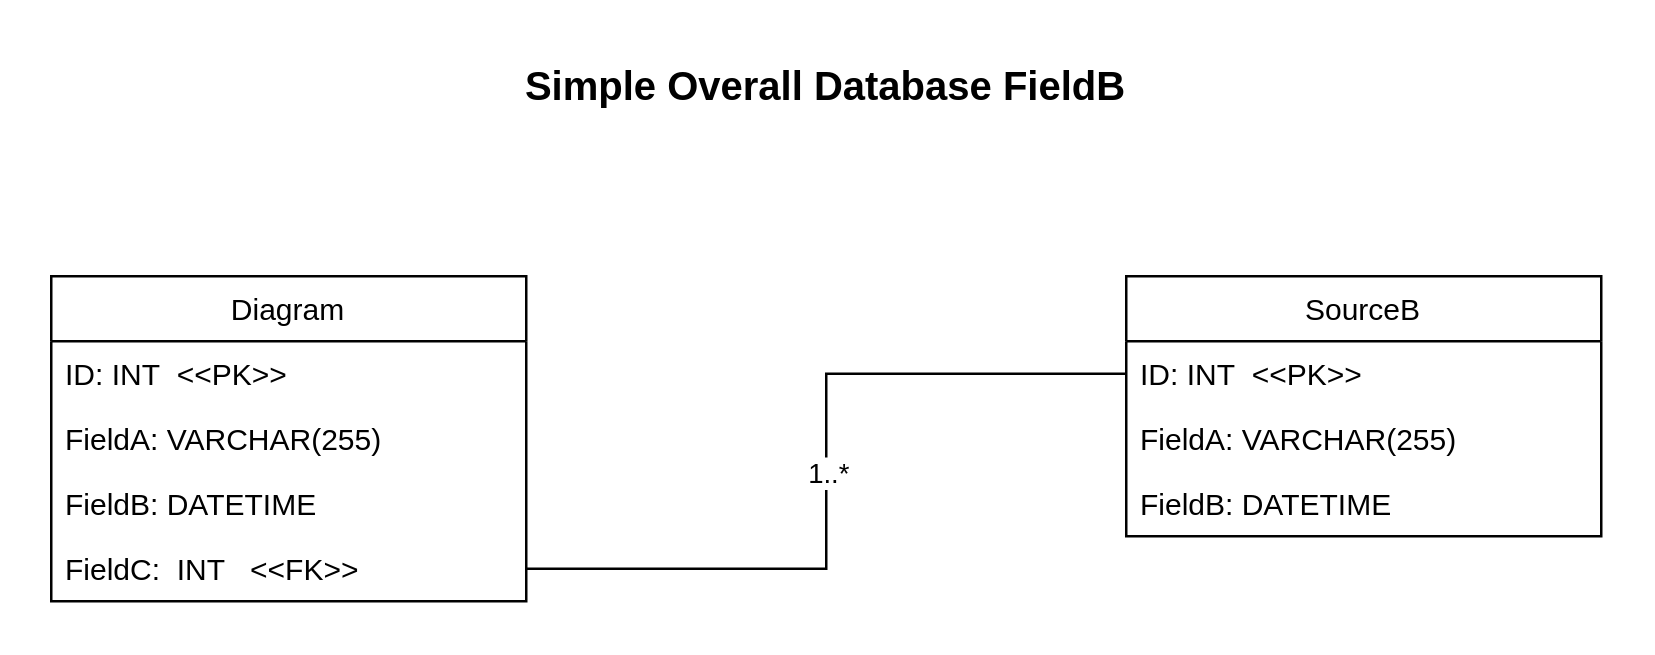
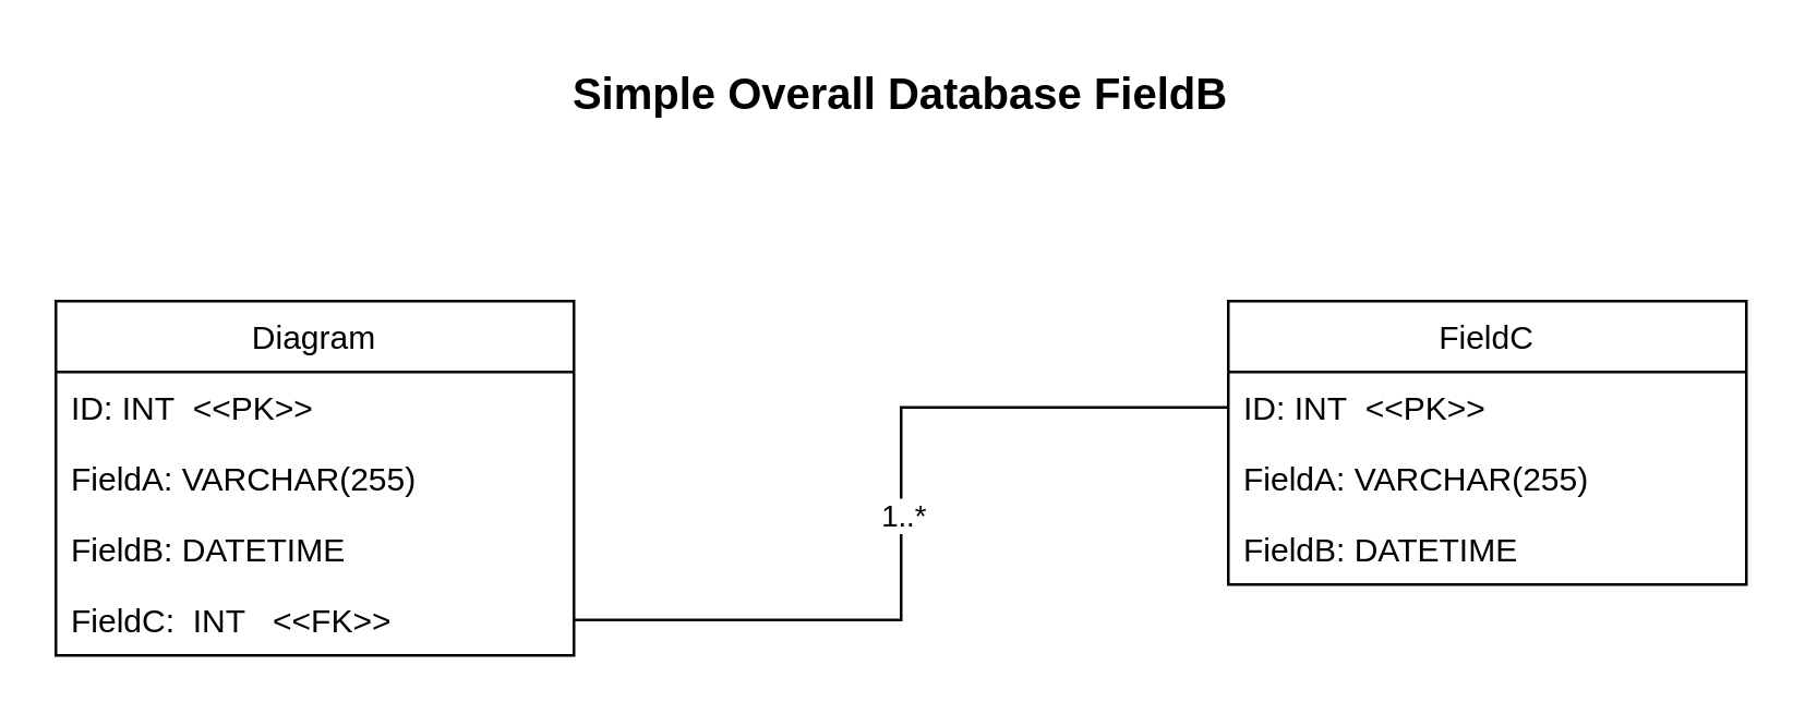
  <mxCell id="0" />
  <mxCell id="1" parent="0" />
  <mxCell id="2" value="Diagram" style="swimlane;fontStyle=0;childLayout=stackLayout;horizontal=1;startSize=26;fillColor=none;horizontalStack=0;resizeParent=1;resizeParentMax=0;resizeLast=0;collapsible=1;marginBottom=0;" vertex="1" parent="1"><mxGeometry x="20" y="110" width="190" height="130" as="geometry"><mxRectangle x="90" y="200" width="80" height="26" as="alternateBounds" /></mxGeometry></mxCell>
  <mxCell id="3" value="ID: INT  &lt;&lt;PK&gt;&gt;" style="text;strokeColor=none;fillColor=none;align=left;verticalAlign=top;spacingLeft=4;spacingRight=4;overflow=hidden;rotatable=0;points=[[0,0.5],[1,0.5]];portConstraint=eastwest;" vertex="1" parent="2"><mxGeometry y="26" width="190" height="26" as="geometry" /></mxCell>
  <mxCell id="4" value="FieldA: VARCHAR(255)" style="text;strokeColor=none;fillColor=none;align=left;verticalAlign=top;spacingLeft=4;spacingRight=4;overflow=hidden;rotatable=0;points=[[0,0.5],[1,0.5]];portConstraint=eastwest;" vertex="1" parent="2"><mxGeometry y="52" width="190" height="26" as="geometry" /></mxCell>
  <mxCell id="5" value="FieldB: DATETIME" style="text;strokeColor=none;fillColor=none;align=left;verticalAlign=top;spacingLeft=4;spacingRight=4;overflow=hidden;rotatable=0;points=[[0,0.5],[1,0.5]];portConstraint=eastwest;" vertex="1" parent="2"><mxGeometry y="78" width="190" height="26" as="geometry" /></mxCell>
  <mxCell id="6" value="FieldC:  INT   &lt;&lt;FK&gt;&gt;" style="text;strokeColor=none;fillColor=none;align=left;verticalAlign=top;spacingLeft=4;spacingRight=4;overflow=hidden;rotatable=0;points=[[0,0.5],[1,0.5]];portConstraint=eastwest;" vertex="1" parent="2"><mxGeometry y="104" width="190" height="26" as="geometry" /></mxCell>
- <mxCell id="7" value="SourceB" style="swimlane;fontStyle=0;childLayout=stackLayout;horizontal=1;startSize=26;fillColor=none;horizontalStack=0;resizeParent=1;resizeParentMax=0;resizeLast=0;collapsible=1;marginBottom=0;" vertex="1" parent="1"><mxGeometry x="450" y="110" width="190" height="104" as="geometry" /></mxCell>
+ <mxCell id="7" value="FieldC" style="swimlane;fontStyle=0;childLayout=stackLayout;horizontal=1;startSize=26;fillColor=none;horizontalStack=0;resizeParent=1;resizeParentMax=0;resizeLast=0;collapsible=1;marginBottom=0;" vertex="1" parent="1"><mxGeometry x="450" y="110" width="190" height="104" as="geometry" /></mxCell>
  <mxCell id="8" value="ID: INT  &lt;&lt;PK&gt;&gt;" style="text;strokeColor=none;fillColor=none;align=left;verticalAlign=top;spacingLeft=4;spacingRight=4;overflow=hidden;rotatable=0;points=[[0,0.5],[1,0.5]];portConstraint=eastwest;" vertex="1" parent="7"><mxGeometry y="26" width="190" height="26" as="geometry" /></mxCell>
  <mxCell id="9" value="FieldA: VARCHAR(255)" style="text;strokeColor=none;fillColor=none;align=left;verticalAlign=top;spacingLeft=4;spacingRight=4;overflow=hidden;rotatable=0;points=[[0,0.5],[1,0.5]];portConstraint=eastwest;" vertex="1" parent="7"><mxGeometry y="52" width="190" height="26" as="geometry" /></mxCell>
  <mxCell id="10" value="FieldB: DATETIME" style="text;strokeColor=none;fillColor=none;align=left;verticalAlign=top;spacingLeft=4;spacingRight=4;overflow=hidden;rotatable=0;points=[[0,0.5],[1,0.5]];portConstraint=eastwest;" vertex="1" parent="7"><mxGeometry y="78" width="190" height="26" as="geometry" /></mxCell>
  <mxCell id="11" style="edgeStyle=orthogonalEdgeStyle;rounded=0;orthogonalLoop=1;jettySize=auto;html=1;entryX=0;entryY=0.5;entryDx=0;entryDy=0;endArrow=none;endFill=0;" edge="1" parent="1" source="6" target="8"><mxGeometry relative="1" as="geometry" /></mxCell>
  <mxCell id="12" value="1..*" style="edgeLabel;html=1;align=center;verticalAlign=middle;resizable=0;points=[];" vertex="1" connectable="0" parent="11"><mxGeometry x="-0.874" y="-2" relative="1" as="geometry"><mxPoint x="100" y="-41" as="offset" /></mxGeometry></mxCell>
  <mxCell id="13" value="Simple Overall Database FieldB" style="text;align=center;fontStyle=1;verticalAlign=middle;spacingLeft=3;spacingRight=3;strokeColor=none;rotatable=0;points=[[0,0.5],[1,0.5]];portConstraint=eastwest;fontSize=16;" vertex="1" parent="1"><mxGeometry x="290" y="20" width="80" height="26" as="geometry" /></mxCell>
